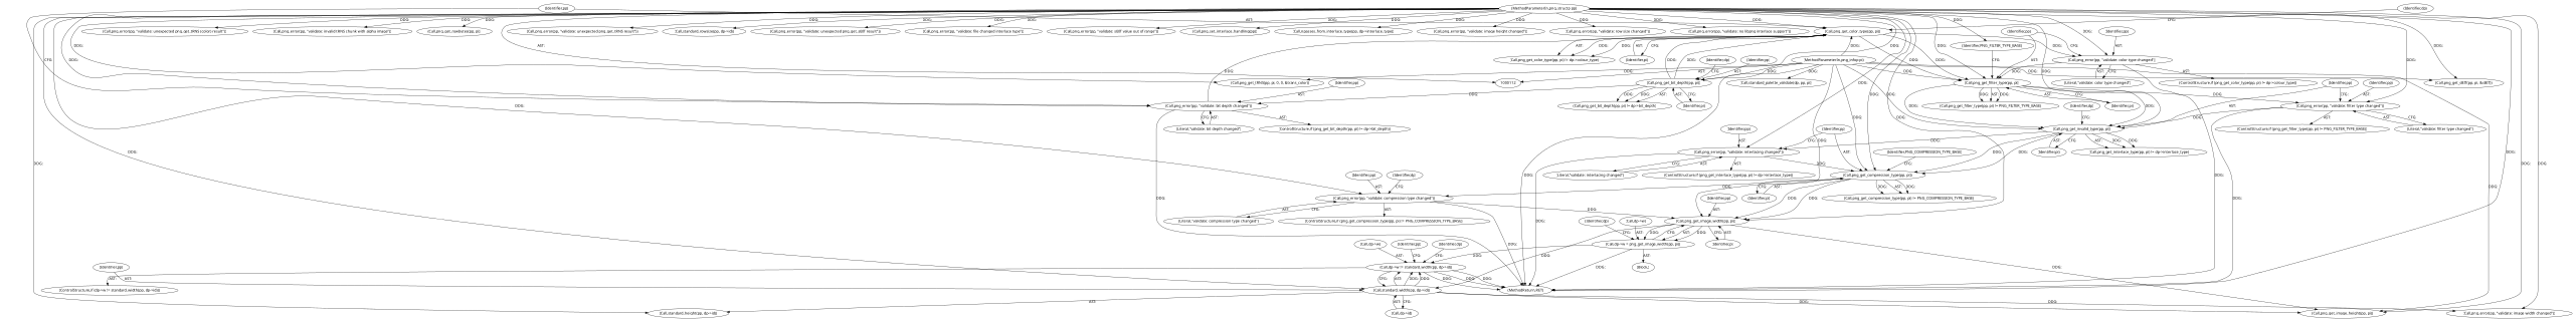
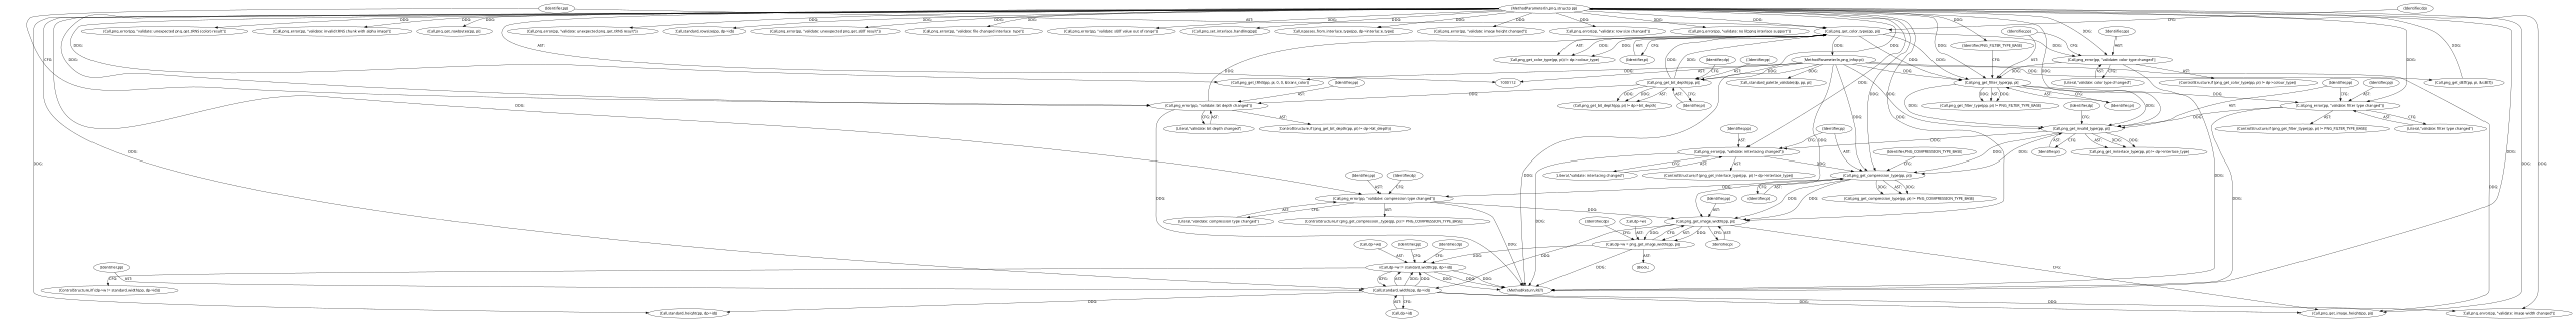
  digraph {
    fontname="Noto Sans"
    node [fontname="Noto Sans"]
    edge [fontname="Noto Sans"]
    n1 [label="(Call,dp->w != standard_width(pp, dp->id))"]
    n2 [label="(Call,standard_width(pp, dp->id))"]
    n3 [label="(ControlStructure,if (dp->w != standard_width(pp, dp->id)))"]
    n4 [label="(MethodReturn,RET)"]
    n5 [label="(Call,png_get_image_height(pp, pi))"]
    n6 [label="(Call,standard_height(pp, dp->id))"]
    n7 [label="(Call,png_error(pp, \"validate: image width changed\"))"]
    n8 [label="(Call,dp->id)"]
    n9 [label="(Call,dp->w = png_get_image_width(pp, pi))"]
    n10 [label="(Call,png_get_image_width(pp, pi))"]
    n11 [label="(Block,)"]
    n12 [label="(Identifier,pi)"]
    n13 [label="(Call,png_error(pp, \"validate: compression type changed\"))"]
    n14 [label="(ControlStructure,if (png_get_compression_type(pp, pi) != PNG_COMPRESSION_TYPE_BASE))"]
    n15 [label="(Literal,\"validate: compression type changed\")"]
    n16 [label="(Call,png_get_compression_type(pp, pi))"]
    n17 [label="(Identifier,pi)"]
    n18 [label="(Call,png_get_compression_type(pp, pi) != PNG_COMPRESSION_TYPE_BASE)"]
    n19 [label="(Call,png_get_invalid_type(pp, pi))"]
    n20 [label="(Call,png_error(pp, \"validate: interlacing changed\"))"]
    n21 [label="(Call,png_get_interlace_type(pp, pi) != dp->interlace_type)"]
    n22 [label="(Identifier,pi)"]
    n23 [label="(Literal,\"validate: interlacing changed\")"]
    n24 [label="(ControlStructure,if (png_get_interlace_type(pp, pi) != dp->interlace_type))"]
    n25 [label="(Call,png_get_filter_type(pp, pi))"]
    n26 [label="(Call,png_error(pp, \"validate: filter type changed\"))"]
    n27 [label="(Identifier,pi)"]
    n28 [label="(Call,png_get_filter_type(pp, pi) != PNG_FILTER_TYPE_BASE)"]
    n29 [label="(Literal,\"validate: filter type changed\")"]
    n30 [label="(ControlStructure,if (png_get_filter_type(pp, pi) != PNG_FILTER_TYPE_BASE))"]
    n31 [label="(Call,png_error(pp, \"validate: color type changed\"))"]
    n32 [label="(ControlStructure,if (png_get_color_type(pp, pi) != dp->colour_type))"]
    n33 [label="(Literal,\"validate: color type changed\")"]
    n34 [label="(Call,png_get_color_type(pp, pi))"]
    n35 [label="(Call,png_get_color_type(pp, pi) != dp->colour_type)"]
    n36 [label="(Identifier,pi)"]
    n37 [label="(Call,png_error(pp, \"validate: bit depth changed\"))"]
    n38 [label="(ControlStructure,if (png_get_bit_depth(pp, pi) != dp->bit_depth))"]
    n39 [label="(Literal,\"validate: bit depth changed\")"]
    n40 [label="(Call,png_get_bit_depth(pp, pi))"]
    n41 [label="(Call,png_get_bit_depth(pp, pi) != dp->bit_depth)"]
    n42 [label="(Identifier,pi)"]
    n43 [label="(MethodParameterIn,png_structp pp)"]
    n44 [label="(Call,png_error(pp, \"validate: unexpected png_get_tRNS (color) result\"))"]
    n45 [label="(Call,png_error(pp, \"validate: invalid tRNS chunk with alpha image\"))"]
    n46 [label="(Call,png_get_rowbytes(pp, pi))"]
    n47 [label="(Call,png_error(pp, \"validate: unexpected png_get_tRNS result\"))"]
    n48 [label="(Call,standard_rowsize(pp, dp->id))"]
    n49 [label="(Call,png_error(pp, \"validate: unexpected png_get_sBIT result\"))"]
    n50 [label="(Call,png_get_tRNS(pp, pi, 0, 0, &trans_color))"]
    n51 [label="(Call,png_error(pp, \"validate: file changed interlace type\"))"]
    n52 [label="(Call,png_get_sBIT(pp, pi, &sBIT))"]
    n53 [label="(Call,png_error(pp, \"validate: sBIT value out of range\"))"]
    n54 [label="(Call,png_set_interlace_handling(pp))"]
    n55 [label="(Call,npasses_from_interlace_type(pp, dp->interlace_type))"]
    n56 [label="(Call,png_error(pp, \"validate: image height changed\"))"]
    n57 [label="(Call,png_error(pp, \"validate: row size changed\"))"]
    n58 [label="(Call,png_error(pp, \"validate: no libpng interlace support\"))"]
    1000112
    n60 [label="(Identifier,PNG_FILTER_TYPE_BASE)"]
    n61 [label="(Call,standard_palette_validate(dp, pp, pi))"]
    n62 [label="(MethodParameterIn,png_infop pi)"]
    n63 [label="(Identifier,pp)"]
    n64 [label="(Identifier,dp)"]
    n65 [label="(Call,dp->w)"]
    n66 [label="(Identifier,pp)"]
    n67 [label="(Identifier,pp)"]
    n68 [label="(Identifier,pp)"]
    n69 [label="(Identifier,dp)"]
    n70 [label="(Identifier,pp)"]
    n71 [label="(Identifier,pp)"]
    n72 [label="(Identifier,pp)"]
    n73 [label="(Identifier,pp)"]
    n74 [label="(Identifier,dp)"]
    n75 [label="(Identifier,pp)"]
    n76 [label="(Identifier,dp)"]
    n77 [label="(Identifier,dp)"]
    n78 [label="(Call,dp->w)"]
    n79 [label="(Identifier,PNG_COMPRESSION_TYPE_BASE)"]
    n80 [label="(Identifier,pp)"]
    n81 [label="(Identifier,pp)"]
    n82 [label="(Identifier,pp)"]
    n83 [label="(Identifier,dp)"]
    n84 [label="(Identifier,pp)"]
    n1 -> n2 [label="CFG: "]
-   n1 -> n3 [label="AST: "]
+   n1 -> n3 [label="CFG: "]
    n1 -> n4 [label="DDG: "]
    n1 -> n4 [label="DDG: "]
    n1 -> n4 [label="DDG: "]
    n2 -> n1 [label="AST: "]
    n2 -> n1 [label="DDG: "]
    n2 -> n1 [label="DDG: "]
    n2 -> n5 [label="DDG: "]
-   n2 -> n6 [label="AST: "]
+   n2 -> n6 [label="DDG: "]
    n2 -> n7 [label="DDG: "]
    n2 -> n8 [label="CFG: "]
    n8 -> n2 [label="AST: "]
    n9 -> n1 [label="DDG: "]
    n9 -> n4 [label="DDG: "]
    n9 -> n10 [label="CFG: "]
    n9 -> n11 [label="AST: "]
    n10 -> n2 [label="DDG: "]
-   n10 -> n5 [label="DDG: "]
+   n10 -> n5 [label="CFG: "]
    n10 -> n9 [label="AST: "]
    n10 -> n9 [label="DDG: "]
    n10 -> n9 [label="DDG: "]
    n10 -> n12 [label="CFG: "]
    n12 -> n10 [label="AST: "]
    n13 -> n4 [label="DDG: "]
    n13 -> n10 [label="DDG: "]
    n13 -> n14 [label="AST: "]
    n13 -> n15 [label="CFG: "]
    n15 -> n13 [label="AST: "]
    n16 -> n10 [label="DDG: "]
    n16 -> n10 [label="DDG: "]
    n16 -> n13 [label="DDG: "]
    n16 -> n17 [label="CFG: "]
    n16 -> n18 [label="AST: "]
    n16 -> n18 [label="DDG: "]
    n16 -> n18 [label="DDG: "]
    n17 -> n16 [label="AST: "]
    n19 -> n16 [label="DDG: "]
    n19 -> n16 [label="DDG: "]
    n19 -> n20 [label="DDG: "]
    n19 -> n21 [label="AST: "]
    n19 -> n21 [label="DDG: "]
    n19 -> n21 [label="DDG: "]
    n19 -> n22 [label="CFG: "]
    n20 -> n4 [label="DDG: "]
    n20 -> n16 [label="DDG: "]
    n20 -> n23 [label="CFG: "]
    n20 -> n24 [label="AST: "]
    n22 -> n19 [label="AST: "]
    n23 -> n20 [label="AST: "]
    n25 -> n19 [label="DDG: "]
    n25 -> n19 [label="DDG: "]
    n25 -> n26 [label="DDG: "]
    n25 -> n27 [label="CFG: "]
    n25 -> n28 [label="AST: "]
    n25 -> n28 [label="DDG: "]
    n25 -> n28 [label="DDG: "]
    n26 -> n4 [label="DDG: "]
    n26 -> n19 [label="DDG: "]
    n26 -> n29 [label="CFG: "]
    n26 -> n30 [label="AST: "]
    n27 -> n25 [label="AST: "]
    n29 -> n26 [label="AST: "]
    n31 -> n4 [label="DDG: "]
    n31 -> n25 [label="DDG: "]
    n31 -> n32 [label="AST: "]
    n31 -> n33 [label="CFG: "]
    n33 -> n31 [label="AST: "]
    n34 -> n25 [label="DDG: "]
    n34 -> n25 [label="DDG: "]
    n34 -> n31 [label="DDG: "]
    n34 -> n35 [label="AST: "]
    n34 -> n35 [label="DDG: "]
    n34 -> n35 [label="DDG: "]
    n34 -> n36 [label="CFG: "]
    n36 -> n34 [label="AST: "]
    n37 -> n4 [label="DDG: "]
    n37 -> n34 [label="DDG: "]
    n37 -> n38 [label="AST: "]
    n37 -> n39 [label="CFG: "]
    n39 -> n37 [label="AST: "]
    n40 -> n34 [label="DDG: "]
    n40 -> n34 [label="DDG: "]
    n40 -> n37 [label="DDG: "]
    n40 -> n41 [label="AST: "]
    n40 -> n41 [label="DDG: "]
    n40 -> n41 [label="DDG: "]
    n40 -> n42 [label="CFG: "]
    n42 -> n40 [label="AST: "]
    n43 -> n2 [label="DDG: "]
    n43 -> n4 [label="DDG: "]
    n43 -> n5 [label="DDG: "]
    n43 -> n6 [label="DDG: "]
    n43 -> n7 [label="DDG: "]
    n43 -> n10 [label="DDG: "]
    n43 -> n13 [label="DDG: "]
    n43 -> n16 [label="DDG: "]
    n43 -> n19 [label="DDG: "]
    n43 -> n20 [label="DDG: "]
    n43 -> n25 [label="DDG: "]
    n43 -> n26 [label="DDG: "]
    n43 -> n31 [label="DDG: "]
    n43 -> n34 [label="DDG: "]
    n43 -> n37 [label="DDG: "]
    n43 -> n40 [label="DDG: "]
    n43 -> n44 [label="DDG: "]
    n43 -> n45 [label="DDG: "]
    n43 -> n46 [label="DDG: "]
    n43 -> n47 [label="DDG: "]
    n43 -> n48 [label="DDG: "]
    n43 -> n49 [label="DDG: "]
    n43 -> n50 [label="DDG: "]
    n43 -> n51 [label="DDG: "]
-   n43 -> n52 [label="DDG: "]
+   n52 -> n43 [label="DDG: "]
    n43 -> n53 [label="DDG: "]
    n43 -> n54 [label="DDG: "]
    n43 -> n55 [label="DDG: "]
    n43 -> n56 [label="DDG: "]
    n43 -> n57 [label="DDG: "]
    n43 -> n58 [label="DDG: "]
    n43 -> 1000112 [label="AST: "]
    n43 -> n60 [label="DDG: "]
    n60 -> n25 [label="CFG: "]
    n62 -> n4 [label="DDG: "]
    n62 -> n5 [label="DDG: "]
    n62 -> n10 [label="DDG: "]
    n62 -> n16 [label="DDG: "]
    n62 -> n19 [label="DDG: "]
    n62 -> n25 [label="DDG: "]
-   n62 -> n34 [label="DDG: "]
+   n34 -> n62 [label="DDG: "]
    n62 -> n40 [label="DDG: "]
    n62 -> n50 [label="DDG: "]
    n62 -> n52 [label="DDG: "]
    n62 -> 1000112 [label="AST: "]
    n62 -> n61 [label="DDG: "]
    n63 -> n25 [label="AST: "]
    n63 -> n31 [label="CFG: "]
    n64 -> n13 [label="CFG: "]
    n65 -> n9 [label="AST: "]
    n66 -> n16 [label="AST: "]
    n66 -> n20 [label="CFG: "]
    n67 -> n40 [label="AST: "]
    n68 -> n20 [label="AST: "]
    n69 -> n34 [label="CFG: "]
    n70 -> n10 [label="AST: "]
    n71 -> n37 [label="AST: "]
    n72 -> n1 [label="CFG: "]
    n73 -> n13 [label="AST: "]
    n74 -> n40 [label="CFG: "]
    n75 -> n2 [label="AST: "]
    n76 -> n1 [label="CFG: "]
    n77 -> n9 [label="CFG: "]
    n78 -> n1 [label="AST: "]
    n79 -> n16 [label="CFG: "]
    n80 -> n34 [label="AST: "]
    n80 -> n37 [label="CFG: "]
    n81 -> n31 [label="AST: "]
    n82 -> n26 [label="AST: "]
    n83 -> n19 [label="CFG: "]
    n84 -> n19 [label="AST: "]
    n84 -> n26 [label="CFG: "]
  }
